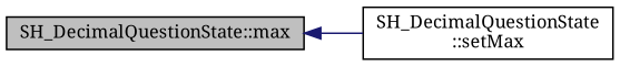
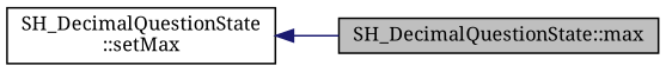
  digraph {
    rankdir=LR
    fontname="Noto Serif"
    node [color=black fontname="Noto Serif" fontsize=11 shape=record]
    n1 [fillcolor=grey75 fontcolor=black height=0.2 label="SH_DecimalQuestionState::max" style=filled width=0.4]
    n2 [height=0.2 label="SH_DecimalQuestionState\l::setMax" width=0.4]
-   n1 -> n2 [color=midnightblue dir=back fontname="Noto Serif" fontsize=11 labelfontname=Verdana labelfontsize=11 style=solid]
+   n2 -> n1 [color=midnightblue dir=back fontname="Noto Serif" fontsize=11 labelfontname=Verdana labelfontsize=11 style=solid]
  }
